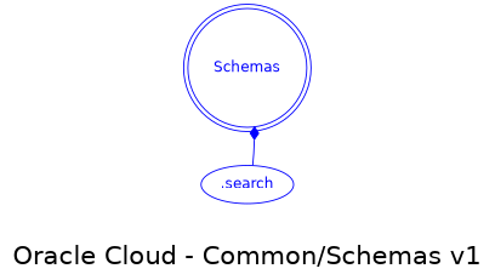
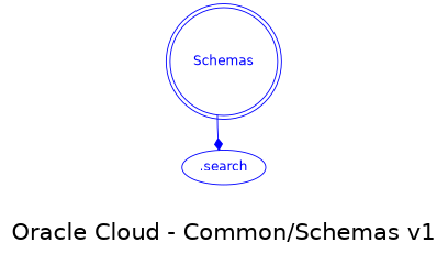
  digraph {
    fontsize=24
    label="Oracle Cloud - Common/Schemas v1"
    splines=true
    fontname="DejaVu Sans"
    node [color=blue fontcolor=blue fontname="DejaVu Sans"]
    Schemas [shape=doublecircle]
    ".search" [shape=ellipse]
-   ".search" -> Schemas [arrowhead=diamond arrowtail=none color=blue fontcolor=blue fontname="DejaVu Sans"]
+   Schemas -> ".search" [arrowhead=diamond arrowtail=none color=blue fontcolor=blue fontname="DejaVu Sans"]
  }
